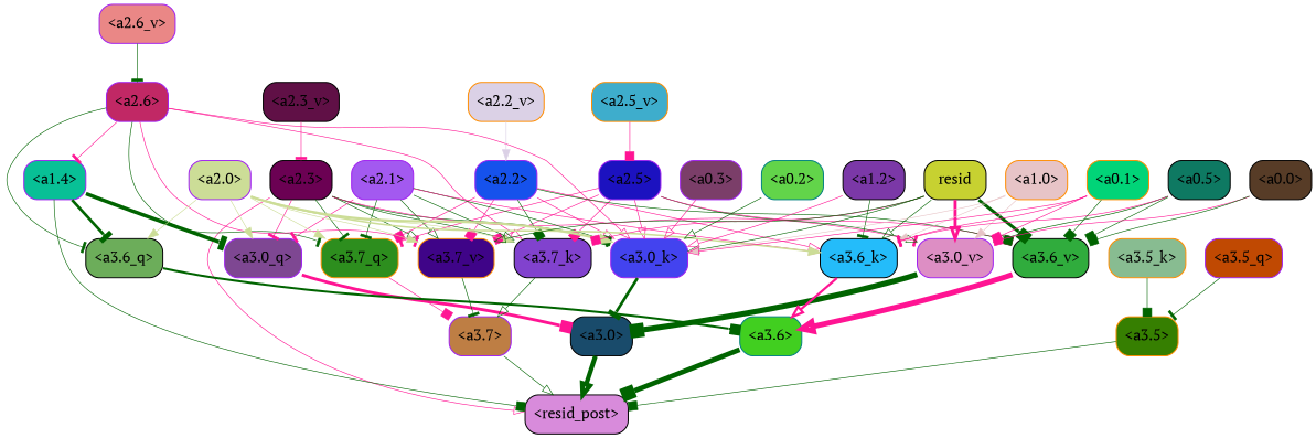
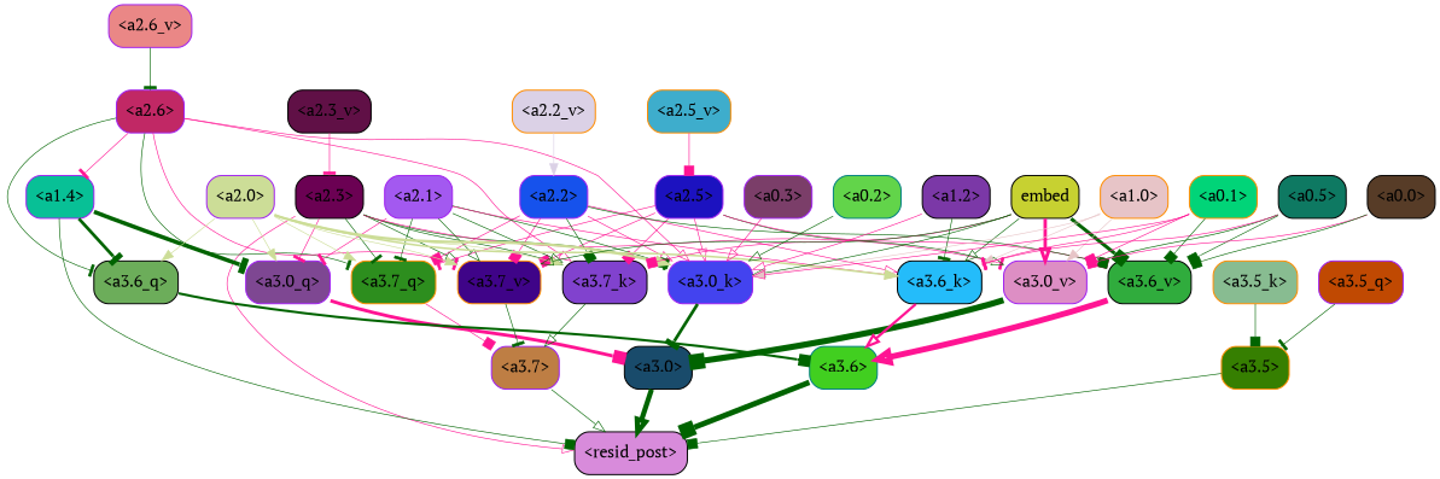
  strict digraph {
    fontname="PT Serif"
    splines=true
    node [color=purple fontname="PT Serif" shape=box style="filled, rounded"]
    edge [arrowhead=onormal color=darkgreen fontname="PT Serif" penwidth=0.6]
    "<a3.7>" [fillcolor="#be7e44"]
    "<resid_post>" [color=black fillcolor="#d88bdb"]
    "<a3.6>" [color=teal fillcolor="#41cf20"]
    "<a3.5>" [color=darkorange fillcolor="#367f01"]
    "<a3.0>" [color=black fillcolor="#194b6b"]
    "<a2.3>" [color=black fillcolor="#6b0153"]
    "<a3.7_q>" [color=darkorange fillcolor="#2d8e1e"]
    "<a3.0_q>" [fillcolor="#7e4792"]
    "<a3.7_k>" [color=black fillcolor="#8142ce"]
    "<a3.0_k>" [fillcolor="#4343ef"]
    "<a3.7_v>" [color=darkorange fillcolor="#3f0488"]
    "<a3.0_v>" [fillcolor="#dd8ec4"]
    "<a1.4>" [fillcolor="#08c096"]
    "<a3.6_q>" [color=black fillcolor="#6cad5a"]
    "<a3.5_q>" [fillcolor="#c04902"]
    "<a3.6_k>" [color=black fillcolor="#24bcfa"]
    "<a3.5_k>" [color=darkorange fillcolor="#88bc91"]
    "<a3.6_v>" [color=black fillcolor="#30ac3d"]
    "<a2.6>" [fillcolor="#c12865"]
    "<a2.5>" [fillcolor="#1c12c0"]
    "<a2.2>" [fillcolor="#1652ec"]
    "<a2.1>" [fillcolor="#a359f0"]
    "<a2.0>" [fillcolor="#ccdd97"]
-   embed [color=black fillcolor="#c7d131" label=resid]
+   embed [color=black fillcolor="#c7d131"]
    "<a1.2>" [color=black fillcolor="#7b38a7"]
    "<a1.0>" [color=darkorange fillcolor="#e7c4c7"]
    "<a0.5>" [color=black fillcolor="#0e7962"]
    "<a0.1>" [color=darkorange fillcolor="#01d478"]
    "<a0.3>" [fillcolor="#7b3e69"]
    "<a0.2>" [color=teal fillcolor="#62d44a"]
    "<a0.0>" [color=black fillcolor="#573c27"]
    "<a2.6_v>" [fillcolor="#ea8786"]
    "<a2.5_v>" [color=darkorange fillcolor="#3eadcc"]
    "<a2.3_v>" [color=black fillcolor="#601046"]
    "<a2.2_v>" [color=darkorange fillcolor="#dbd1e6"]
    "<a3.7>" -> "<resid_post>"
    "<a3.6>" -> "<resid_post>" [arrowhead=box penwidth=4.670643210411072]
    "<a3.5>" -> "<resid_post>" [arrowhead=box]
    "<a3.0>" -> "<resid_post>" [penwidth=4.246885180473328]
    "<a2.3>" -> "<resid_post>" [color=deeppink]
    "<a2.3>" -> "<a3.7_q>" [arrowhead=tee]
    "<a2.3>" -> "<a3.0_q>" [arrowhead=tee color=deeppink]
    "<a2.3>" -> "<a3.7_k>"
    "<a2.3>" -> "<a3.0_k>" [arrowhead=box]
    "<a2.3>" -> "<a3.7_v>"
    "<a2.3>" -> "<a3.0_v>" [arrowhead=tee color=deeppink]
    "<a3.7_q>" -> "<a3.7>" [arrowhead=box color=deeppink]
    "<a3.0_q>" -> "<a3.0>" [arrowhead=box color=deeppink penwidth=2.8638100624084473]
    "<a3.7_k>" -> "<a3.7>"
    "<a3.0_k>" -> "<a3.0>" [arrowhead=tee penwidth=2.6274144649505615]
    "<a3.7_v>" -> "<a3.7>" [arrowhead=tee]
    "<a3.0_v>" -> "<a3.0>" [arrowhead=box penwidth=5.188832879066467]
    "<a1.4>" -> "<resid_post>" [arrowhead=box]
    "<a1.4>" -> "<a3.0_q>" [arrowhead=tee penwidth=3.477886103093624]
    "<a1.4>" -> "<a3.6_q>" [arrowhead=tee penwidth=2.6487714648246765]
    "<a3.6_q>" -> "<a3.6>" [arrowhead=box penwidth=2.03758105635643]
    "<a3.5_q>" -> "<a3.5>" [arrowhead=tee]
    "<a3.6_k>" -> "<a3.6>" [color=deeppink penwidth=2.174198240041733]
    "<a3.5_k>" -> "<a3.5>" [arrowhead=box]
    "<a3.6_v>" -> "<a3.6>" [color=deeppink penwidth=5.002329230308533]
    "<a2.6>" -> "<a3.7_q>" [arrowhead=tee]
    "<a2.6>" -> "<a3.7_k>" [color=deeppink]
    "<a2.6>" -> "<a3.0_k>" [color=deeppink]
    "<a2.6>" -> "<a3.7_v>" [arrowhead=tee color=deeppink]
    "<a2.6>" -> "<a1.4>" [arrowhead=tee color=deeppink]
    "<a2.6>" -> "<a3.6_q>" [arrowhead=tee]
    "<a2.5>" -> "<a3.7_q>" [arrowhead=tee color=deeppink]
    "<a2.5>" -> "<a3.7_k>" [arrowhead=box color=deeppink]
    "<a2.5>" -> "<a3.0_k>" [color=deeppink]
    "<a2.5>" -> "<a3.7_v>" [arrowhead=box color=deeppink]
    "<a2.5>" -> "<a3.0_v>"
    "<a2.5>" -> "<a3.6_v>" [arrowhead=box color=deeppink]
    "<a2.2>" -> "<a3.7_q>" [arrowhead=box color=deeppink]
    "<a2.2>" -> "<a3.7_k>" [arrowhead=box]
    "<a2.2>" -> "<a3.0_k>" [color=deeppink]
    "<a2.2>" -> "<a3.7_v>" [arrowhead=box color=deeppink]
    "<a2.2>" -> "<a3.6_k>" [color=deeppink]
    "<a2.2>" -> "<a3.6_v>" [arrowhead=box]
    "<a2.1>" -> "<a3.7_q>" [arrowhead=tee]
    "<a2.1>" -> "<a3.0_q>" [arrowhead=tee color=deeppink]
    "<a2.1>" -> "<a3.7_k>"
    "<a2.1>" -> "<a3.0_k>" [arrowhead=tee]
    "<a2.1>" -> "<a3.7_v>"
    "<a2.1>" -> "<a3.6_k>" [color=deeppink]
    "<a2.0>" -> "<a3.7_q>" [color="#ccdd97" arrowhead=""]
    "<a2.0>" -> "<a3.0_q>" [color="#ccdd97" arrowhead=""]
    "<a2.0>" -> "<a3.7_k>" [color="#ccdd97" arrowhead=""]
    "<a2.0>" -> "<a3.0_k>" [color="#ccdd97" penwidth=2.23091459274292 arrowhead=""]
    "<a2.0>" -> "<a3.7_v>" [color="#ccdd97" arrowhead=""]
    "<a2.0>" -> "<a3.6_q>" [color="#ccdd97" arrowhead=""]
    "<a2.0>" -> "<a3.6_k>" [color="#ccdd97" penwidth=1.5417278409004211 arrowhead=""]
    embed -> "<a3.7_k>" [arrowhead=box color=deeppink]
    embed -> "<a3.0_k>"
    embed -> "<a3.7_v>"
    embed -> "<a3.0_v>" [color=deeppink penwidth=2.8577730655670166]
    embed -> "<a3.6_k>"
    embed -> "<a3.6_v>" [arrowhead=box penwidth=2.9511587619781494]
    "<a1.2>" -> "<a3.0_k>" [color=deeppink]
    "<a1.2>" -> "<a3.6_k>" [arrowhead=tee]
    "<a1.0>" -> "<a3.0_k>" [color="#e7c4c7" arrowhead=""]
    "<a1.0>" -> "<a3.0_v>" [color="#e7c4c7" arrowhead=""]
    "<a1.0>" -> "<a3.6_k>" [color="#e7c4c7" arrowhead=""]
    "<a0.5>" -> "<a3.0_v>" [penwidth=0.6446345448493958]
    "<a0.5>" -> "<a3.6_k>" [arrowhead=tee color=deeppink]
    "<a0.5>" -> "<a3.6_v>" [arrowhead=box]
    "<a0.1>" -> "<a3.0_k>" [color=deeppink]
    "<a0.1>" -> "<a3.0_v>" [arrowhead=box color=deeppink]
    "<a0.1>" -> "<a3.6_k>" [arrowhead=tee color=deeppink]
    "<a0.1>" -> "<a3.6_v>" [arrowhead=box]
    "<a0.3>" -> "<a3.0_k>" [color=deeppink]
    "<a0.2>" -> "<a3.0_k>"
    "<a0.0>" -> "<a3.0_v>" [arrowhead=box color=deeppink]
    "<a0.0>" -> "<a3.6_v>" [arrowhead=box]
    "<a2.6_v>" -> "<a2.6>" [arrowhead=tee]
    "<a2.5_v>" -> "<a2.5>" [arrowhead=box color=deeppink]
    "<a2.3_v>" -> "<a2.3>" [arrowhead=tee color=deeppink]
    "<a2.2_v>" -> "<a2.2>" [color="#dbd1e6" arrowhead=""]
  }
